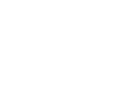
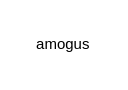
  <mxCell id="0" />
  <mxCell id="1" parent="0" />
+ <mxCell id="2" value="amogus" style="text;html=1;strokeColor=none;fillColor=none;align=center;verticalAlign=middle;whiteSpace=wrap;rounded=0;" vertex="1" parent="1"><mxGeometry x="20" y="20" width="60" height="30" as="geometry" /></mxCell>
